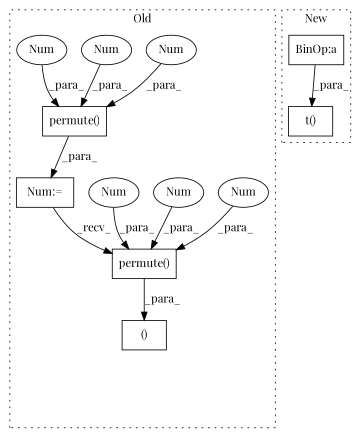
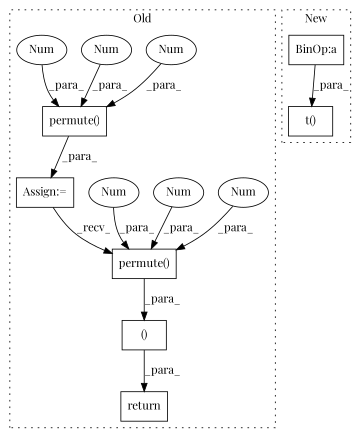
  digraph {
    fontname="Playfair Display"
    node [a=76 fontname="Playfair Display" l=1 shape=box]
    edge [fontname="Playfair Display"]
    n1 [a=54 l=24 label="()" s=2130]
    n2 [a=75 l="18,1" label="permute()" s="2084,2112"]
    n3 [label=Num s=2108 shape=ellipse]
    n4 [a=75 l="27,1" label="permute()" s="862,899"]
    n5 [label=Num s=895 shape=ellipse]
    n6 [label=Num s=889 shape=ellipse]
    n7 [label=Num s=2102 shape=ellipse]
    n8 [label=Num s=2105 shape=ellipse]
    n9 [label=Num s=898 shape=ellipse]
-   n10 [a=68 l=3 label="Num:=" s=859]
+   n10 [a=68 l=3 label="Assign:=" s=859]
+   n11 [a=93 l=7 label=return s=2077]
    n12 [a=75 l=13 label="t()" s=3659]
    n13 [a=82 l=35 label="BinOp:a" s=2961]
    subgraph cluster_1 {
      label=Old
      style=dotted
      n1
      n2
      n3
      n4
      n5
      n6
      n7
      n8
      n9
      n10
+     n11
    }
    subgraph cluster_2 {
      label=New
      style=dotted
      n12
      n13
    }
+   n1 -> n11 [label=_para_]
    n2 -> n1 [label=_para_]
    n3 -> n2 [label=_para_]
    n4 -> n10 [label=_para_]
    n5 -> n4 [label=_para_]
    n6 -> n4 [label=_para_]
    n7 -> n2 [label=_para_]
    n8 -> n2 [label=_para_]
    n9 -> n4 [label=_para_]
    n10 -> n2 [label=_recv_]
    n13 -> n12 [label=_para_]
  }
